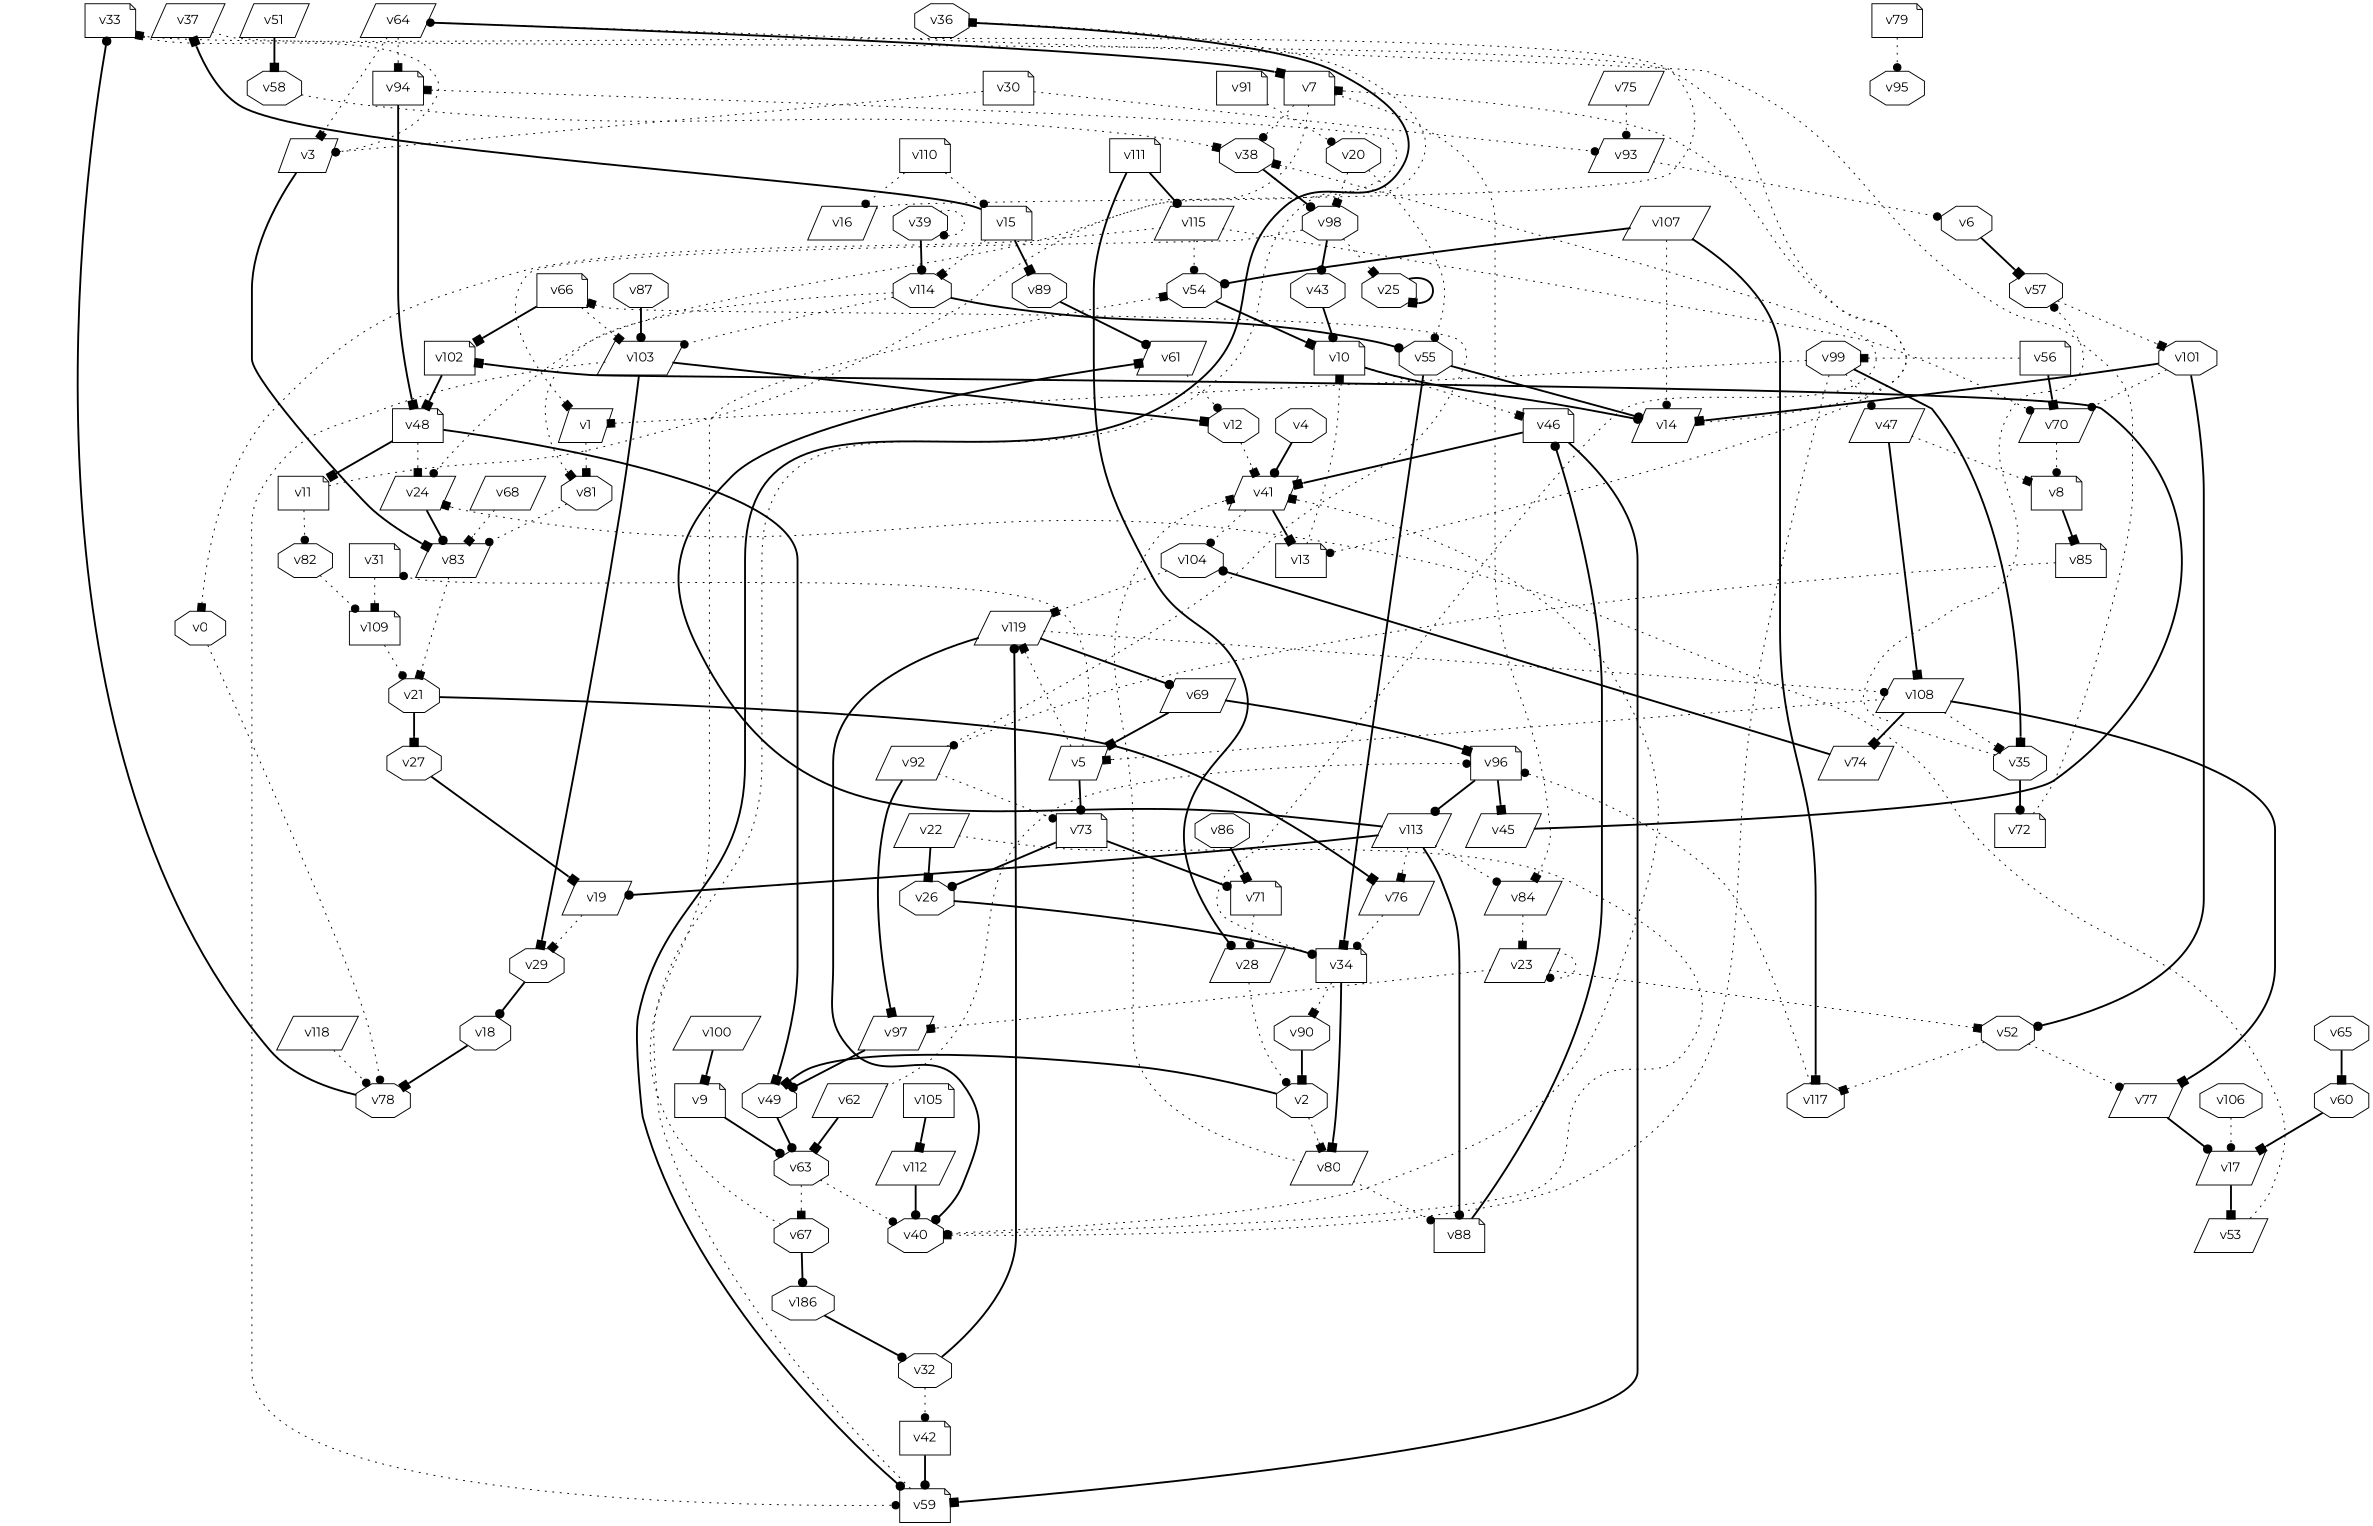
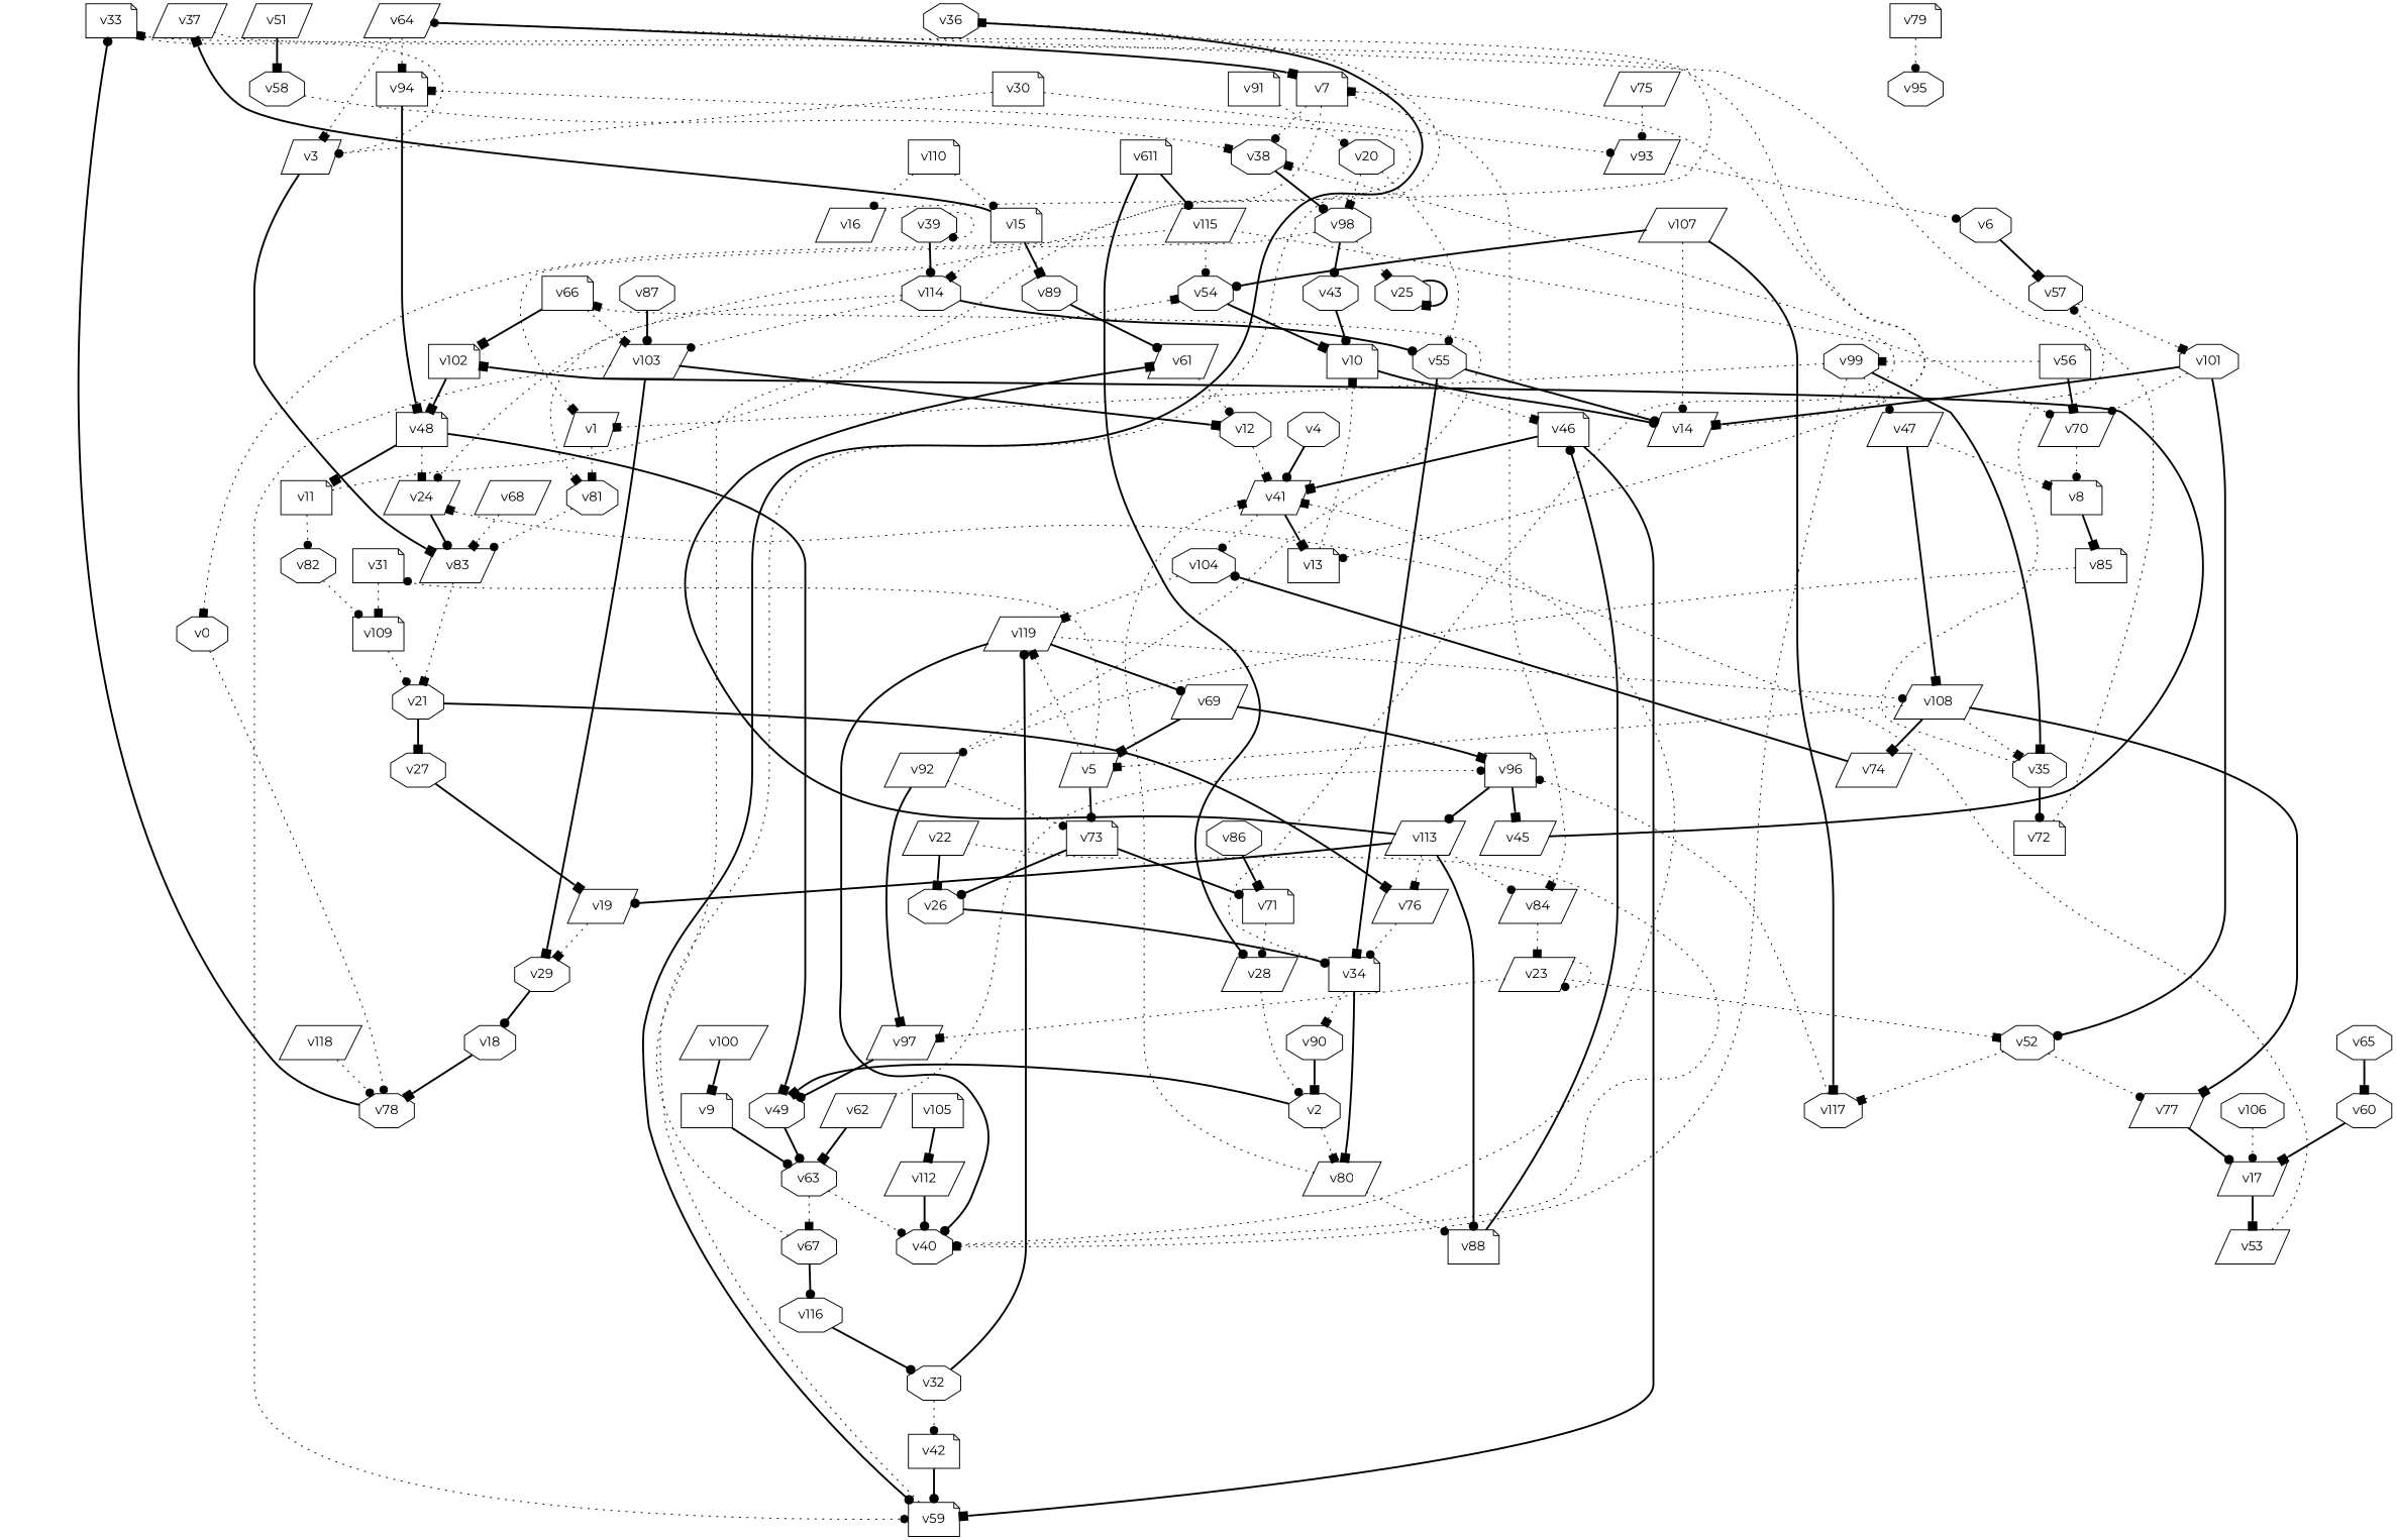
  digraph {
    fontname=Montserrat
    node [fontname=Montserrat player=0 shape=octagon]
    edge [arrowhead=box fontname=Montserrat style=dotted]
    v78 [player=1]
    v0
    v33 [shape=note]
    v1 [player=1 shape=parallelogram]
    v81
    v83 [shape=parallelogram]
    v2
    v49
    v80 [player=1 shape=parallelogram]
    v63 [player=1]
    v41 [shape=parallelogram]
    v88 [player=1 shape=note]
    v3 [shape=parallelogram]
    v21
    v4
    v13 [player=1 shape=note]
    v104
    v5 [shape=parallelogram]
    v31 [player=1 shape=note]
    v73 [player=1 shape=note]
    v119 [shape=parallelogram]
    v109 [shape=note]
    v26
    v71 [shape=note]
    v40
    v108 [shape=parallelogram]
    v69 [shape=parallelogram]
    v57 [player=1]
    v6
    v101
    v7 [player=1 shape=note]
    v24 [shape=parallelogram]
    v38 [player=1]
    v84 [shape=parallelogram]
    v98 [player=1]
    v23 [shape=parallelogram]
    v8 [shape=note]
    v85 [player=1 shape=note]
    v92 [shape=parallelogram]
    v9 [player=1 shape=note]
    v67
    v10 [player=1 shape=note]
    v14 [shape=parallelogram]
    v46 [player=1 shape=note]
    v59 [player=1 shape=note]
    v11 [shape=note]
    v82
    v94 [player=1 shape=note]
    v48 [player=1 shape=note]
    v12 [player=1]
    v15 [shape=note]
    v37 [player=1 shape=parallelogram]
    v89 [player=1]
    v114
    v61 [shape=parallelogram]
    v55
    v103 [player=1 shape=parallelogram]
    v16 [player=1 shape=parallelogram]
    v17 [shape=parallelogram]
    v53 [player=1 shape=parallelogram]
    v18 [player=1]
    v19 [shape=parallelogram]
    v29 [player=1]
    v20 [player=1]
    v34 [shape=note]
    v25
    v43 [player=1]
    v27
    v76 [shape=parallelogram]
    v22 [player=1 shape=parallelogram]
    v52 [player=1]
    v97 [shape=parallelogram]
    v77 [player=1 shape=parallelogram]
    v117
    v90 [player=1]
    v28 [shape=parallelogram]
    v30 [player=1 shape=note]
    v93 [shape=parallelogram]
    v32
    v42 [shape=note]
    v35 [player=1]
    v72 [shape=note]
    v64 [player=1 shape=parallelogram]
    v36
    v39 [player=1]
    v45 [shape=parallelogram]
    v102 [shape=note]
    v47 [player=1 shape=parallelogram]
    v74 [player=1 shape=parallelogram]
    v51 [shape=parallelogram]
    v58
    v96 [player=1 shape=note]
    v54
    v56 [shape=note]
    v70 [player=1 shape=parallelogram]
    v99
    v60 [player=1]
    v62 [shape=parallelogram]
    v113 [player=1 shape=parallelogram]
-   v116 [label=v186]
+   v116
    v65 [player=1]
    v66 [shape=note]
    v68 [player=1 shape=parallelogram]
    v75 [player=1 shape=parallelogram]
    v79 [player=1 shape=note]
    v95 [player=1]
    v86
    v87 [player=1]
    v91 [player=1 shape=note]
    v100 [shape=parallelogram]
    v105 [shape=note]
    v112 [shape=parallelogram]
    v106
    v107 [player=1 shape=parallelogram]
    v110 [player=1 shape=note]
-   v111 [player=1 shape=note]
+   v111 [player=1 shape=note label=v611]
    v115 [shape=parallelogram]
    v118 [player=1 shape=parallelogram]
    v78 -> v33 [arrowhead=dot constraint="t mod 2 == 1" style=bold]
    v0 -> v78 [arrowhead=dot]
    v33 -> v3 [arrowhead=dot constraint="t < 13"]
    v1 -> v81
    v81 -> v83 [arrowhead=dot]
    v83 -> v21
    v2 -> v49 [constraint="t < 11" style=bold]
    v2 -> v80
    v49 -> v63 [arrowhead=dot style=bold]
    v80 -> v41
    v80 -> v88 [arrowhead=dot]
    v63 -> v40 [arrowhead=dot]
    v63 -> v67
    v41 -> v13 [style=bold]
    v41 -> v104 [arrowhead=dot]
    v88 -> v46 [arrowhead=dot style=bold]
    v3 -> v83 [style=bold]
    v21 -> v27 [style=bold]
    v21 -> v76 [constraint="t < 12" style=bold]
    v4 -> v41 [arrowhead=dot style=bold]
    v13 -> v10
    v104 -> v119
    v5 -> v31 [arrowhead=dot constraint="t mod 4 == 0"]
    v5 -> v73 [arrowhead=dot style=bold]
    v5 -> v119
    v31 -> v109
    v73 -> v26 [arrowhead=dot style=bold]
    v73 -> v71 [arrowhead=dot style=bold]
    v119 -> v40 [arrowhead=dot style=bold]
    v119 -> v108 [arrowhead=dot]
    v119 -> v69 [arrowhead=dot style=bold]
    v109 -> v21 [arrowhead=dot]
    v26 -> v34 [arrowhead=dot constraint="t mod 2 == 0" style=bold]
    v71 -> v28 [arrowhead=dot]
    v40 -> v41 [constraint="t >= 5"]
    v108 -> v5 [constraint="t < 5"]
    v108 -> v77 [style=bold]
    v108 -> v35
    v108 -> v74 [style=bold]
    v69 -> v5 [style=bold]
    v69 -> v96 [style=bold]
    v57 -> v101
    v6 -> v57 [style=bold]
    v101 -> v14 [style=bold]
    v101 -> v52 [arrowhead=dot style=bold]
    v101 -> v70 [arrowhead=dot]
    v7 -> v24 [arrowhead=dot constraint="t < 10"]
    v7 -> v38 [arrowhead=dot]
    v7 -> v84
    v24 -> v83 [arrowhead=dot style=bold]
    v38 -> v98 [arrowhead=dot style=bold]
    v84 -> v23
    v98 -> v1
    v98 -> v25
    v98 -> v43 [arrowhead=dot style=bold]
    v23 -> v23 [arrowhead=dot]
    v23 -> v52
    v23 -> v97
    v8 -> v85 [style=bold]
    v85 -> v92 [arrowhead=dot constraint="t >= 1"]
    v92 -> v73 [arrowhead=dot]
    v92 -> v97 [style=bold]
    v92 -> v66 [constraint="t < 14"]
    v9 -> v63 [arrowhead=dot style=bold]
    v67 -> v54
    v67 -> v116 [arrowhead=dot style=bold]
    v10 -> v14 [arrowhead=dot constraint="t mod 5 == 4" style=bold]
    v10 -> v46
    v14 -> v7 [constraint="t < 9"]
    v46 -> v41 [style=bold]
    v46 -> v59 [style=bold]
    v59 -> v36 [constraint="t mod 5 == 1"]
    v11 -> v82 [arrowhead=dot]
    v11 -> v94 [constraint="t < 6"]
    v82 -> v109 [arrowhead=dot]
    v94 -> v48 [style=bold]
    v48 -> v49 [style=bold]
    v48 -> v24
    v48 -> v11 [style=bold]
    v12 -> v41
    v15 -> v37 [constraint="t >= 4" style=bold]
    v15 -> v89 [style=bold]
    v15 -> v114
    v37 -> v13 [arrowhead=dot constraint="t >= 4"]
    v89 -> v61 [arrowhead=dot style=bold]
    v114 -> v81
    v114 -> v55 [arrowhead=dot style=bold]
    v114 -> v103 [arrowhead=dot constraint="t mod 2 == 0"]
    v61 -> v12 [arrowhead=dot]
    v55 -> v14 [arrowhead=dot style=bold]
    v55 -> v34 [style=bold]
    v103 -> v59 [arrowhead=dot]
    v103 -> v12 [style=bold]
    v103 -> v29 [style=bold]
    v16 -> v33 [constraint="t mod 5 == 2"]
    v17 -> v53 [style=bold]
    v53 -> v24 [constraint="t mod 3 == 0"]
    v18 -> v78 [style=bold]
    v19 -> v29
    v29 -> v18 [arrowhead=dot style=bold]
    v20 -> v98
    v20 -> v55 [arrowhead=dot]
    v34 -> v80 [style=bold]
    v34 -> v38 [constraint="t < 14"]
    v34 -> v90
    v25 -> v25 [constraint="t >= 2" style=bold]
    v43 -> v10 [arrowhead=dot style=bold]
    v27 -> v19 [constraint="t >= 4" style=bold]
    v76 -> v34 [arrowhead=dot]
    v22 -> v26 [style=bold]
    v22 -> v40 [arrowhead=dot constraint="t < 7"]
    v52 -> v77 [arrowhead=dot]
    v52 -> v117
    v97 -> v49 [arrowhead=dot style=bold]
    v77 -> v17 [arrowhead=dot style=bold]
    v117 -> v96 [arrowhead=dot]
    v90 -> v2 [style=bold]
    v28 -> v2 [arrowhead=dot]
    v30 -> v3 [arrowhead=dot]
    v30 -> v93 [arrowhead=dot]
    v93 -> v6 [arrowhead=dot]
    v32 -> v119 [arrowhead=dot style=bold]
    v32 -> v42 [arrowhead=dot]
    v42 -> v59 [arrowhead=dot style=bold]
    v35 -> v57 [arrowhead=dot constraint="t < 15"]
    v35 -> v72 [arrowhead=dot style=bold]
    v72 -> v64 [arrowhead=dot constraint="t < 5"]
    v64 -> v3
    v64 -> v7 [style=bold]
    v64 -> v94
    v36 -> v59 [arrowhead=dot constraint="t mod 2 == 0" style=bold]
    v39 -> v114 [arrowhead=dot style=bold]
    v39 -> v39 [arrowhead=dot constraint="t < 7"]
    v45 -> v102 [constraint="t mod 4 == 0" style=bold]
    v102 -> v48 [style=bold]
    v47 -> v108 [style=bold]
    v47 -> v8
    v74 -> v104 [arrowhead=dot style=bold]
    v51 -> v58 [style=bold]
    v58 -> v38 [constraint="t >= 2"]
    v96 -> v45 [style=bold]
    v96 -> v113 [arrowhead=dot style=bold]
    v54 -> v10 [style=bold]
    v56 -> v70 [style=bold]
    v56 -> v99 [constraint="t >= 3"]
    v70 -> v8 [arrowhead=dot]
    v99 -> v1
    v99 -> v40 [constraint="t >= 4"]
    v99 -> v35 [style=bold]
    v99 -> v47 [arrowhead=dot]
    v60 -> v17 [style=bold]
    v62 -> v63 [style=bold]
    v62 -> v96 [arrowhead=dot constraint="t mod 5 == 4"]
    v113 -> v88 [arrowhead=dot style=bold]
    v113 -> v84 [arrowhead=dot]
    v113 -> v61 [constraint="t >= 2" style=bold]
    v113 -> v19 [arrowhead=dot style=bold]
    v113 -> v76
    v116 -> v32 [arrowhead=dot style=bold]
    v65 -> v60 [style=bold]
    v66 -> v103
    v66 -> v102 [style=bold]
    v68 -> v83
    v75 -> v93 [arrowhead=dot]
    v79 -> v95 [arrowhead=dot]
    v86 -> v71 [style=bold]
    v87 -> v103 [arrowhead=dot style=bold]
    v91 -> v20 [arrowhead=dot]
    v100 -> v9 [style=bold]
    v105 -> v112 [style=bold]
    v112 -> v40 [arrowhead=dot style=bold]
    v106 -> v17 [arrowhead=dot]
    v107 -> v14 [arrowhead=dot]
    v107 -> v117 [style=bold]
    v107 -> v54 [arrowhead=dot style=bold]
    v110 -> v15 [arrowhead=dot]
    v110 -> v16 [arrowhead=dot]
    v111 -> v28 [arrowhead=dot style=bold]
    v111 -> v115 [arrowhead=dot style=bold]
    v115 -> v0
    v115 -> v54 [arrowhead=dot]
    v115 -> v70 [arrowhead=dot]
    v118 -> v78 [arrowhead=dot]
  }
